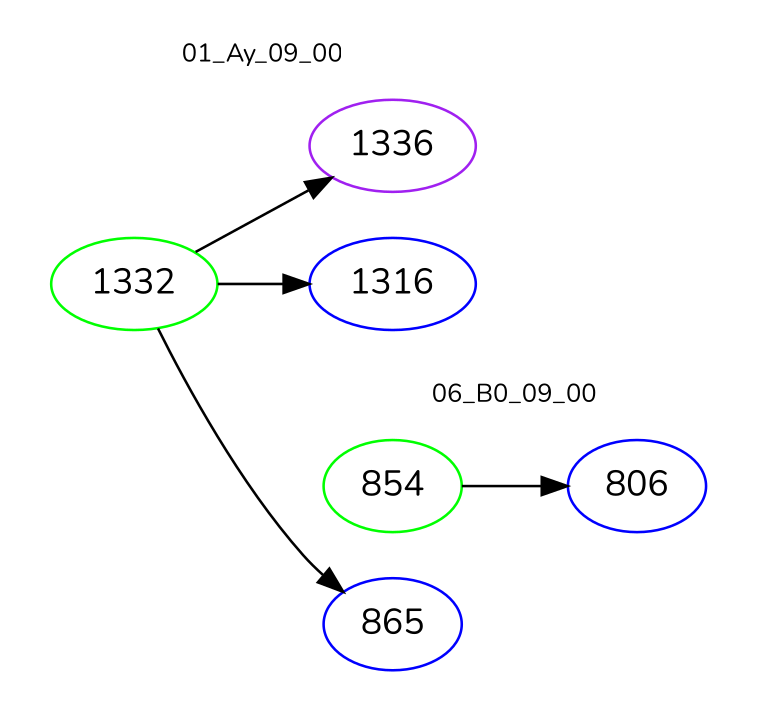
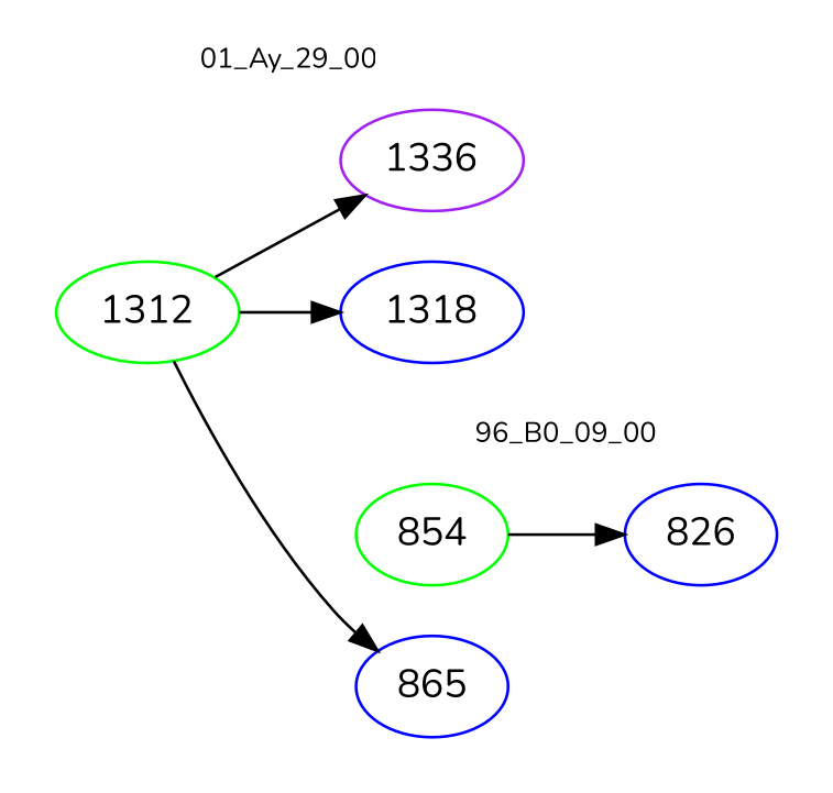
  digraph {
    fontname=Nunito
    rankdir=LR
    node [color=blue fontname=Nunito]
    edge [color=black fontname=Nunito]
-   n1 [color=green label=1332]
-   n2 [label=1316]
+   n1 [color=green label=1312]
+   n2 [label=1318]
    n3 [color=purple label=1336]
    n4 [color=green label=854]
-   n5 [label=806]
+   n5 [label=826]
    n6 [label=865]
    subgraph cluster_1 {
      color=white
      fontsize=10
-     label="01_Ay_09_00"
+     label="01_Ay_29_00"
      n1
      n2
      n3
    }
    subgraph cluster_2 {
      color=white
      fontsize=10
-     label="06_B0_09_00"
+     label="96_B0_09_00"
      n4
      n5
      n6
    }
    n1 -> n2
    n1 -> n3
    n1 -> n6
    n4 -> n5
  }
